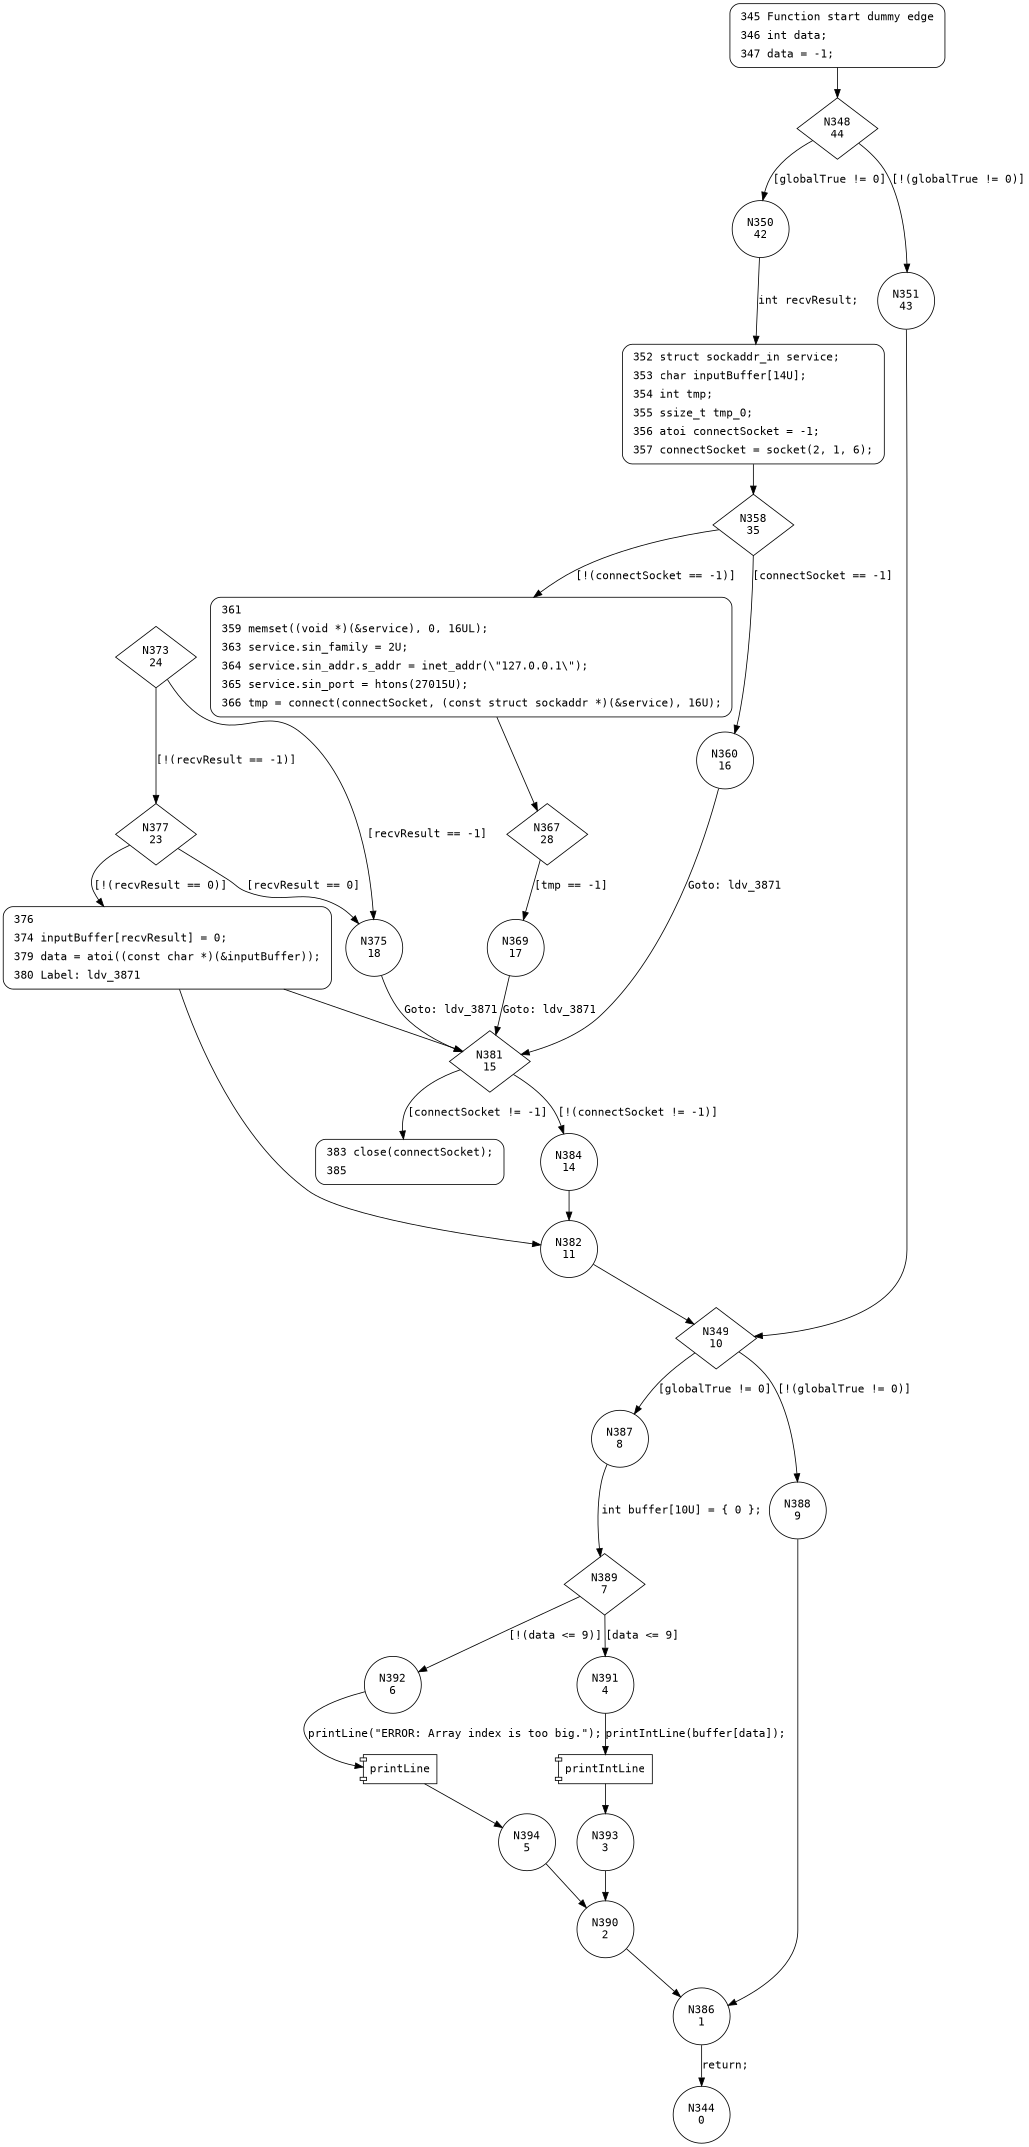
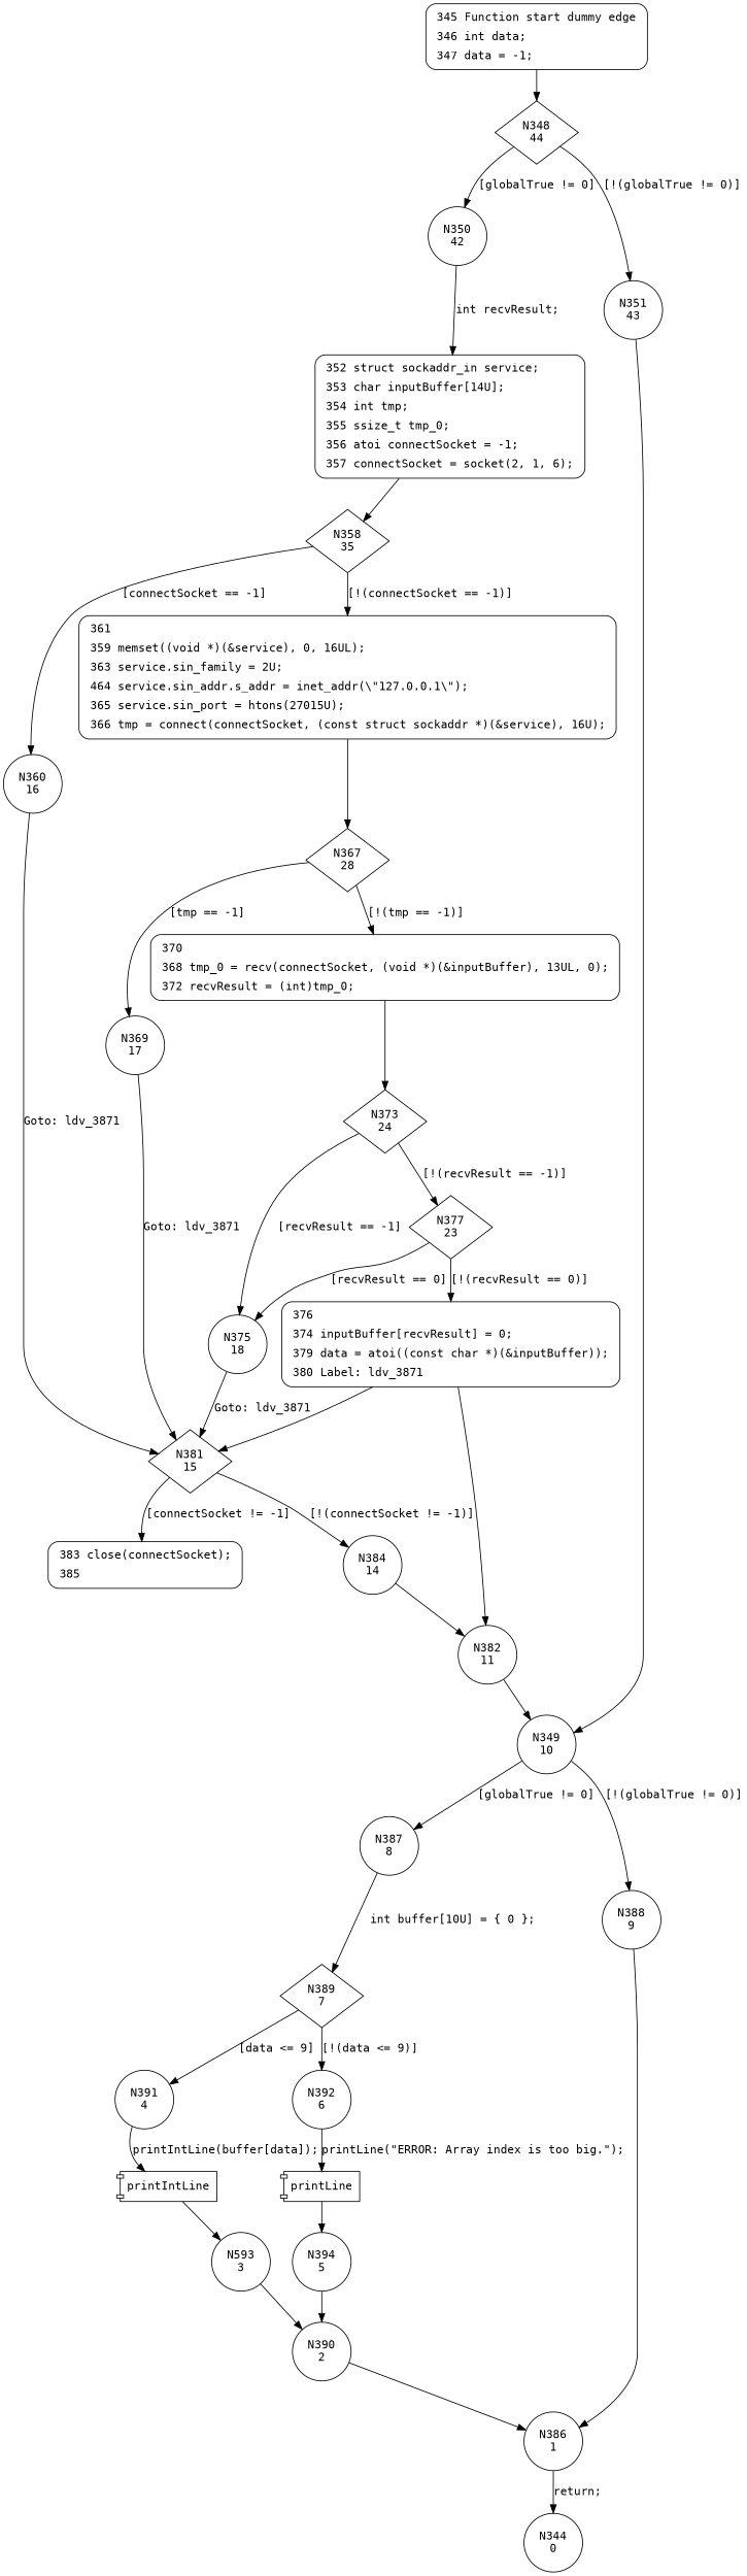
  digraph {
    fontname="DejaVu Sans Mono"
    node [fontname="DejaVu Sans Mono" shape=circle]
    edge [fontname="DejaVu Sans Mono"]
    n1 [label="N348\n44" shape=diamond]
    n2 [label="N350\n42"]
    n3 [label="N351\n43"]
    n4 [fillcolor=white label=<<table border="0" cellborder="0" cellpadding="3" bgcolor="white"><tr><td align="right">352</td><td align="left">struct sockaddr_in service;</td></tr><tr><td align="right">353</td><td align="left">char inputBuffer[14U];</td></tr><tr><td align="right">354</td><td align="left">int tmp;</td></tr><tr><td align="right">355</td><td align="left">ssize_t tmp_0;</td></tr><tr><td align="right">356</td><td align="left">atoi connectSocket = -1;</td></tr><tr><td align="right">357</td><td align="left">connectSocket = socket(2, 1, 6);</td></tr></table>> penwidth=1 shape=Mrecord style="filled,bold"]
-   n5 [label="N349\n10" shape=diamond]
+   n5 [label="N349\n10"]
    n6 [label="N358\n35" shape=diamond]
    n7 [label="N387\n8"]
    n8 [label="N388\n9"]
    n9 [label="N389\n7" shape=diamond]
    n10 [label="N386\n1"]
    n11 [label="N391\n4"]
    n12 [label="N392\n6"]
    n13 [label="N344\n0"]
    n14 [label=printIntLine shape=component]
    n15 [label=printLine shape=component]
-   n16 [label="N393\n3"]
+   n16 [label="N593\n3"]
    n17 [label="N394\n5"]
    n18 [label="N390\n2"]
    n19 [label="N360\n16"]
-   n20 [fillcolor=white label=<<table border="0" cellborder="0" cellpadding="3" bgcolor="white"><tr><td align="right">361</td><td align="left"></td></tr><tr><td align="right">359</td><td align="left">memset((void *)(&amp;service), 0, 16UL);</td></tr><tr><td align="right">363</td><td align="left">service.sin_family = 2U;</td></tr><tr><td align="right">364</td><td align="left">service.sin_addr.s_addr = inet_addr(\&quot;127.0.0.1\&quot;);</td></tr><tr><td align="right">365</td><td align="left">service.sin_port = htons(27015U);</td></tr><tr><td align="right">366</td><td align="left">tmp = connect(connectSocket, (const struct sockaddr *)(&amp;service), 16U);</td></tr></table>> penwidth=1 shape=Mrecord style="filled,bold"]
+   n20 [fillcolor=white label=<<table border="0" cellborder="0" cellpadding="3" bgcolor="white"><tr><td align="right">361</td><td align="left"></td></tr><tr><td align="right">359</td><td align="left">memset((void *)(&amp;service), 0, 16UL);</td></tr><tr><td align="right">363</td><td align="left">service.sin_family = 2U;</td></tr><tr><td align="right">464</td><td align="left">service.sin_addr.s_addr = inet_addr(\&quot;127.0.0.1\&quot;);</td></tr><tr><td align="right">365</td><td align="left">service.sin_port = htons(27015U);</td></tr><tr><td align="right">366</td><td align="left">tmp = connect(connectSocket, (const struct sockaddr *)(&amp;service), 16U);</td></tr></table>> penwidth=1 shape=Mrecord style="filled,bold"]
    n21 [label="N381\n15" shape=diamond]
    n22 [label="N367\n28" shape=diamond]
    n23 [fillcolor=white label=<<table border="0" cellborder="0" cellpadding="3" bgcolor="white"><tr><td align="right">383</td><td align="left">close(connectSocket);</td></tr><tr><td align="right">385</td><td align="left"></td></tr></table>> penwidth=1 shape=Mrecord style="filled,bold"]
    n24 [label="N384\n14"]
    n25 [label="N369\n17"]
+   n26 [fillcolor=white label=<<table border="0" cellborder="0" cellpadding="3" bgcolor="white"><tr><td align="right">370</td><td align="left"></td></tr><tr><td align="right">368</td><td align="left">tmp_0 = recv(connectSocket, (void *)(&amp;inputBuffer), 13UL, 0);</td></tr><tr><td align="right">372</td><td align="left">recvResult = (int)tmp_0;</td></tr></table>> penwidth=1 shape=Mrecord style="filled,bold"]
    n27 [label="N373\n24" shape=diamond]
    n28 [label="N375\n18"]
    n29 [label="N377\n23" shape=diamond]
    n30 [fillcolor=white label=<<table border="0" cellborder="0" cellpadding="3" bgcolor="white"><tr><td align="right">376</td><td align="left"></td></tr><tr><td align="right">374</td><td align="left">inputBuffer[recvResult] = 0;</td></tr><tr><td align="right">379</td><td align="left">data = atoi((const char *)(&amp;inputBuffer));</td></tr><tr><td align="right">380</td><td align="left">Label: ldv_3871</td></tr></table>> penwidth=1 shape=Mrecord style="filled,bold"]
    n31 [label="N382\n11"]
    n32 [fillcolor=white label=<<table border="0" cellborder="0" cellpadding="3" bgcolor="white"><tr><td align="right">345</td><td align="left">Function start dummy edge</td></tr><tr><td align="right">346</td><td align="left">int data;</td></tr><tr><td align="right">347</td><td align="left">data = -1;</td></tr></table>> penwidth=1 shape=Mrecord style="filled,bold"]
    n1 -> n2 [label="[globalTrue != 0]"]
    n1 -> n3 [label="[!(globalTrue != 0)]"]
    n2 -> n4 [label="int recvResult;"]
    n3 -> n5
    n4 -> n6
    n5 -> n7 [label="[globalTrue != 0]"]
    n5 -> n8 [label="[!(globalTrue != 0)]"]
    n6 -> n19 [label="[connectSocket == -1]"]
    n6 -> n20 [label="[!(connectSocket == -1)]"]
    n7 -> n9 [label="int buffer[10U] = { 0 };"]
    n8 -> n10
    n9 -> n11 [label="[data <= 9]"]
    n9 -> n12 [label="[!(data <= 9)]"]
    n10 -> n13 [label="return;"]
    n11 -> n14 [label="printIntLine(buffer[data]);"]
    n12 -> n15 [label="printLine(\"ERROR: Array index is too big.\");"]
    n14 -> n16
    n15 -> n17
    n16 -> n18
    n17 -> n18
    n18 -> n10
    n19 -> n21 [label="Goto: ldv_3871"]
    n20 -> n22
    n21 -> n23 [label="[connectSocket != -1]"]
    n21 -> n24 [label="[!(connectSocket != -1)]"]
    n22 -> n25 [label="[tmp == -1]"]
+   n22 -> n26 [label="[!(tmp == -1)]"]
    n24 -> n31
    n25 -> n21 [label="Goto: ldv_3871"]
+   n26 -> n27
    n27 -> n28 [label="[recvResult == -1]"]
    n27 -> n29 [label="[!(recvResult == -1)]"]
    n28 -> n21 [label="Goto: ldv_3871"]
    n29 -> n28 [label="[recvResult == 0]"]
    n29 -> n30 [label="[!(recvResult == 0)]"]
    n30 -> n21
    n30 -> n31
    n31 -> n5
    n32 -> n1
  }
